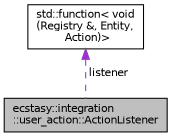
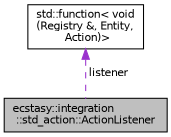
  digraph {
    node [color=black fontname=Helvetica fontsize=10 shape=record style=filled]
-   n1 [fillcolor=grey75 fontcolor=black height=0.2 label="ecstasy::integration\l::user_action::ActionListener" width=0.4]
+   n1 [fillcolor=grey75 fontcolor=black height=0.2 label="ecstasy::integration\l::std_action::ActionListener" width=0.4]
    n2 [fillcolor=white height=0.2 label="std::function\< void\l(Registry &, Entity,\l Action)\>" width=0.4]
    n2 -> n1 [color=darkorchid3 dir=back fontname=Helvetica fontsize=10 label=" listener" labelfontname=Helvetica labelfontsize=10 style=dashed]
  }
